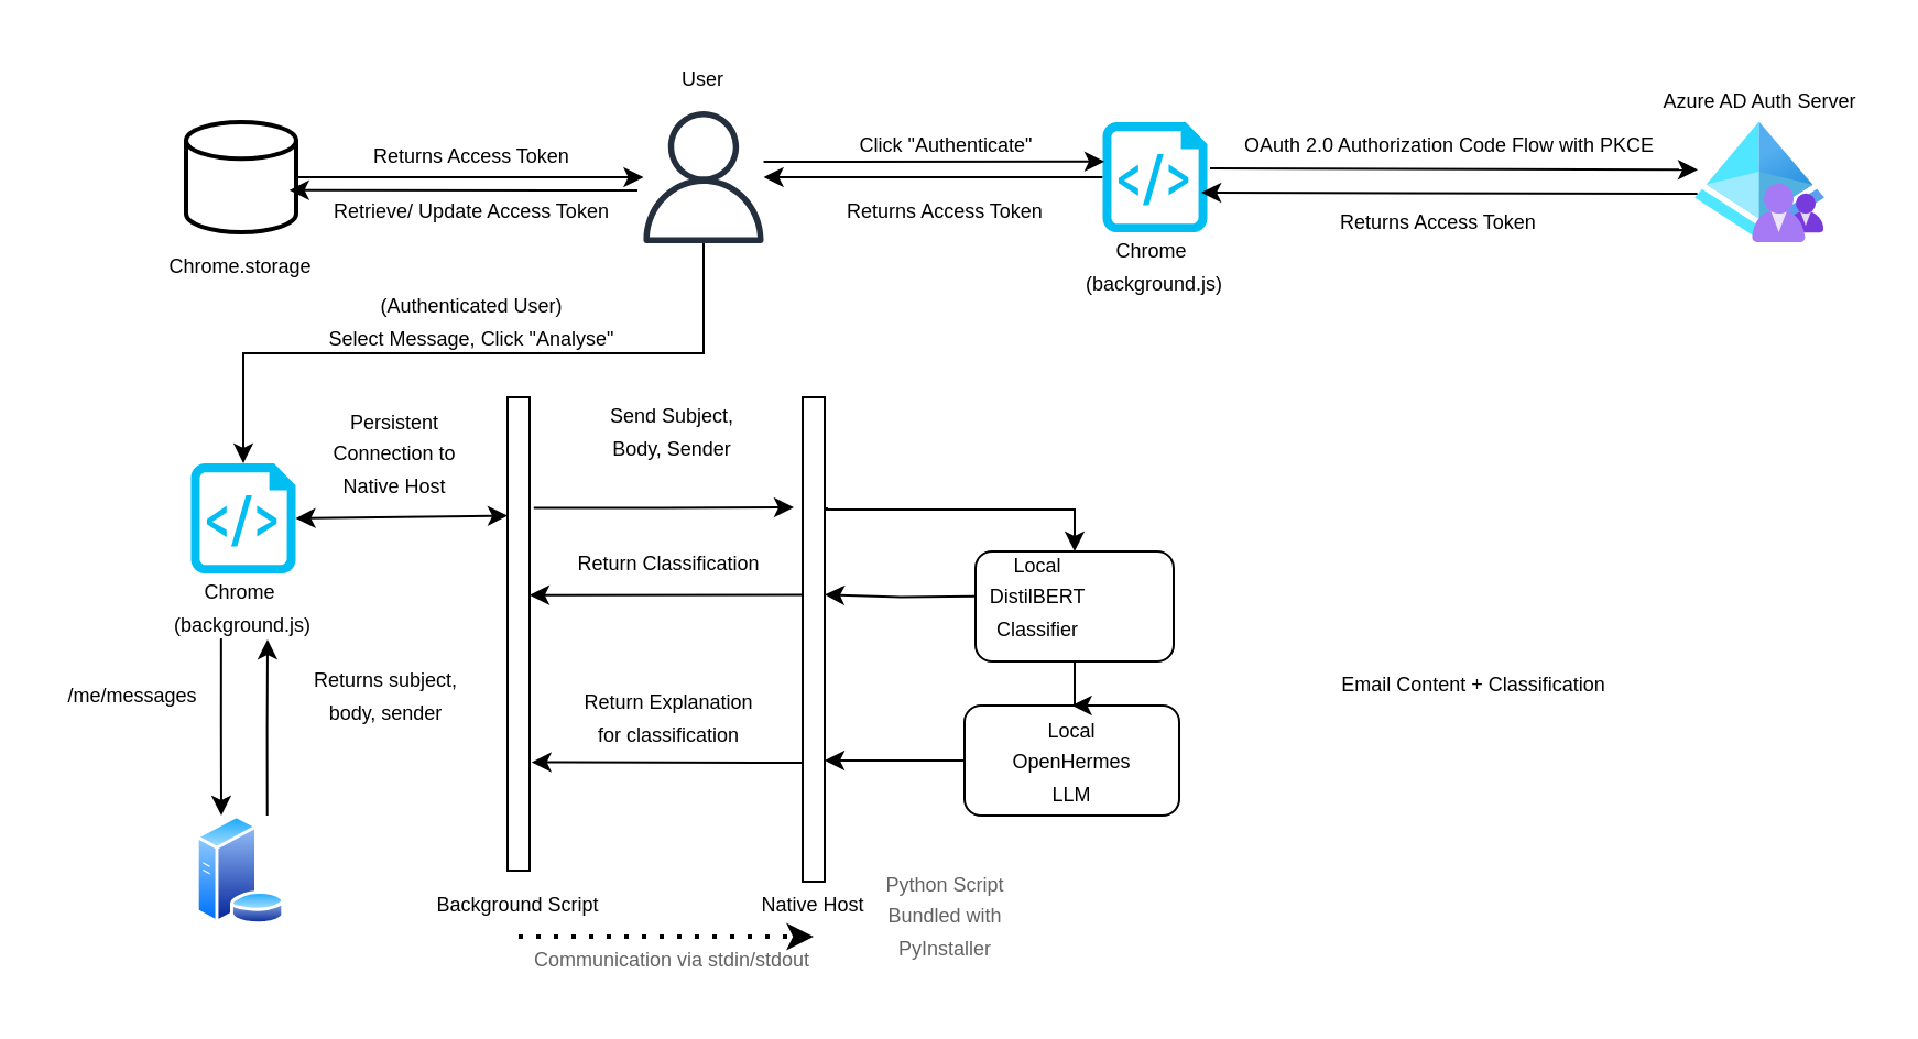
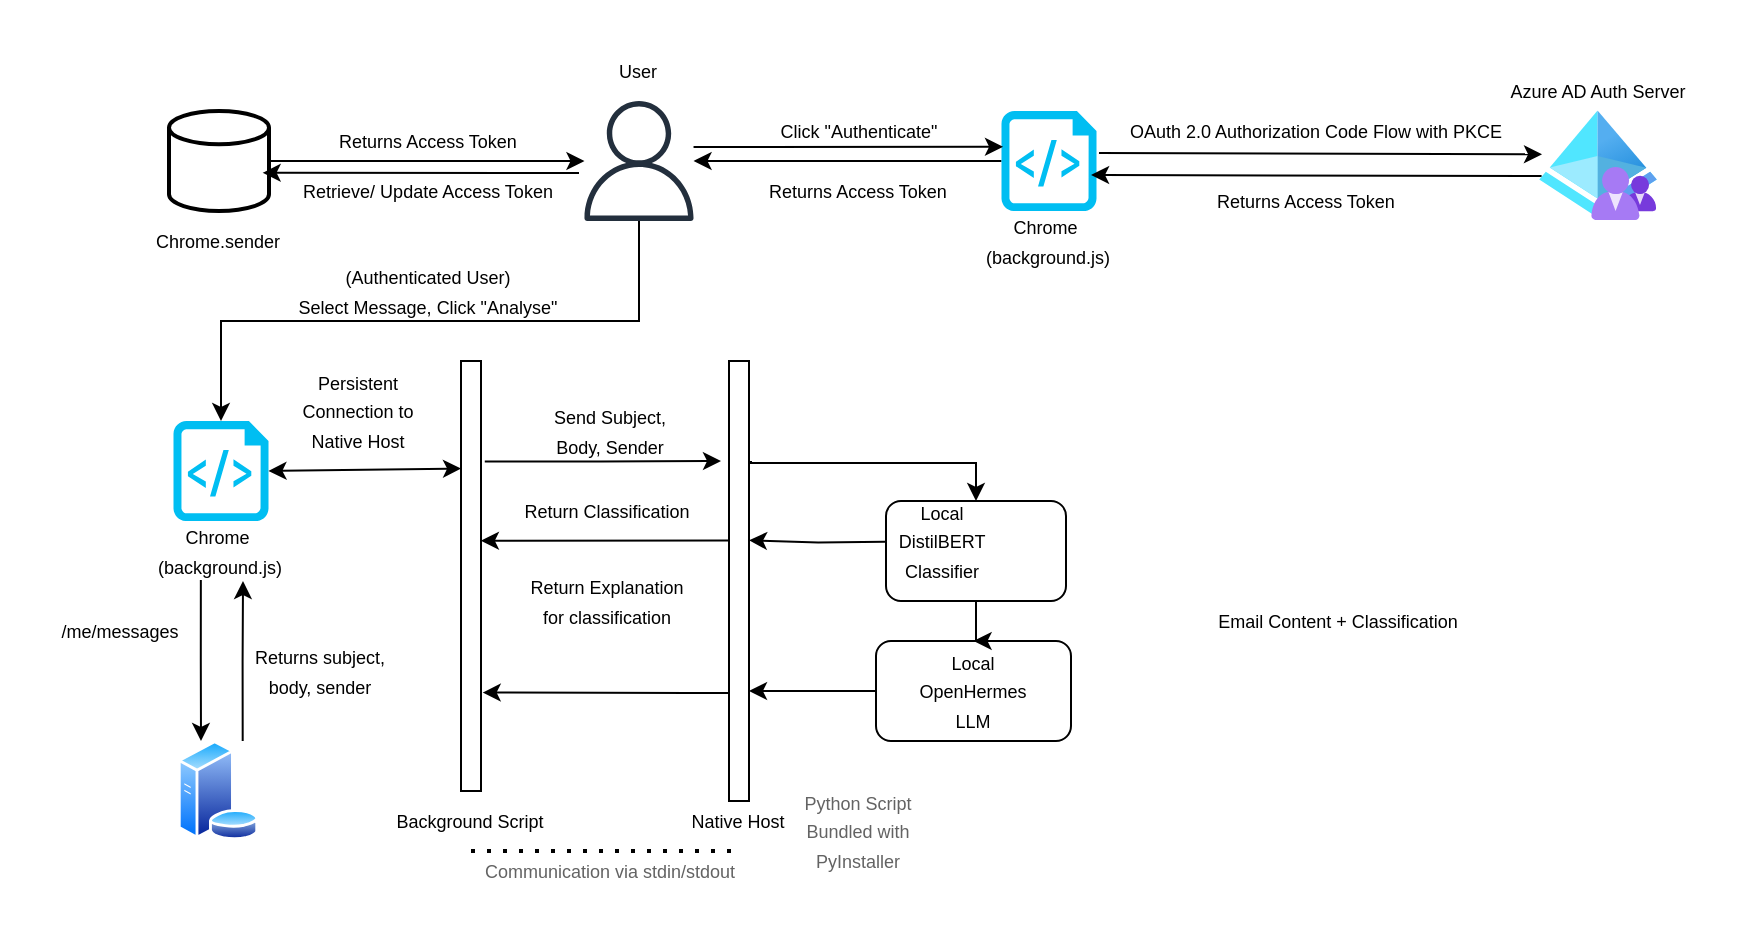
  <mxCell id="0" />
  <mxCell id="1" parent="0" />
  <mxCell id="2" value="" style="edgeStyle=orthogonalEdgeStyle;rounded=0;orthogonalLoop=1;jettySize=auto;html=1;" parent="1" source="3" target="22" edge="1"><mxGeometry relative="1" as="geometry" /></mxCell>
  <mxCell id="3" value="" style="verticalLabelPosition=bottom;html=1;verticalAlign=top;align=center;strokeColor=none;fillColor=#00BEF2;shape=mxgraph.azure.script_file;pointerEvents=1;" parent="1" vertex="1"><mxGeometry x="500.25" y="55" width="47.5" height="50" as="geometry" /></mxCell>
  <mxCell id="4" value="&lt;font style=&quot;font-size: 9px;&quot;&gt;Chrome&amp;nbsp;&lt;/font&gt;&lt;div&gt;&lt;font style=&quot;font-size: 9px;&quot;&gt;(background.js)&lt;/font&gt;&lt;/div&gt;" style="text;html=1;align=center;verticalAlign=middle;whiteSpace=wrap;rounded=0;" parent="1" vertex="1"><mxGeometry x="494" y="105" width="60" height="30" as="geometry" /></mxCell>
  <mxCell id="5" value="" style="image;aspect=fixed;html=1;points=[];align=center;fontSize=12;image=img/lib/azure2/identity/Azure_AD_B2C.svg;" parent="1" vertex="1"><mxGeometry x="769.5" y="55.28" width="59" height="54.72" as="geometry" /></mxCell>
  <mxCell id="6" value="" style="endArrow=classic;html=1;rounded=0;exitX=1.026;exitY=0.42;exitDx=0;exitDy=0;exitPerimeter=0;entryX=0.017;entryY=0.391;entryDx=0;entryDy=0;entryPerimeter=0;" parent="1" source="3" target="5" edge="1"><mxGeometry width="50" height="50" relative="1" as="geometry"><mxPoint x="547.75" y="70" as="sourcePoint" /><mxPoint x="820" y="71" as="targetPoint" /></mxGeometry></mxCell>
  <mxCell id="7" value="&lt;font style=&quot;font-size: 9px;&quot;&gt;Azure AD Auth Server&lt;/font&gt;" style="text;html=1;align=center;verticalAlign=middle;whiteSpace=wrap;rounded=0;" parent="1" vertex="1"><mxGeometry x="749" y="30" width="100" height="30" as="geometry" /></mxCell>
  <mxCell id="8" value="" style="endArrow=classic;html=1;rounded=0;entryX=0.943;entryY=0.639;entryDx=0;entryDy=0;entryPerimeter=0;exitX=0.013;exitY=0.59;exitDx=0;exitDy=0;exitPerimeter=0;" parent="1" source="5" target="3" edge="1"><mxGeometry width="50" height="50" relative="1" as="geometry"><mxPoint x="757" y="92" as="sourcePoint" /><mxPoint x="818" y="151" as="targetPoint" /></mxGeometry></mxCell>
  <mxCell id="9" value="&lt;font style=&quot;font-size: 9px;&quot;&gt;OAuth 2.0 Authorization Code Flow with PKCE&lt;/font&gt;" style="text;html=1;align=center;verticalAlign=middle;whiteSpace=wrap;rounded=0;" parent="1" vertex="1"><mxGeometry x="562.5" y="50" width="190" height="30" as="geometry" /></mxCell>
  <mxCell id="10" value="&lt;font style=&quot;font-size: 9px;&quot;&gt;Returns Access Token&lt;/font&gt;" style="text;html=1;align=center;verticalAlign=middle;whiteSpace=wrap;rounded=0;" parent="1" vertex="1"><mxGeometry x="563" y="85" width="180" height="30" as="geometry" /></mxCell>
  <mxCell id="11" value="&lt;font style=&quot;font-size: 9px;&quot;&gt;Click &quot;Authenticate&quot;&lt;/font&gt;" style="text;html=1;align=center;verticalAlign=middle;whiteSpace=wrap;rounded=0;" parent="1" vertex="1"><mxGeometry x="381.5" y="50" width="95" height="30" as="geometry" /></mxCell>
  <mxCell id="12" value="&lt;font style=&quot;font-size: 9px;&quot;&gt;Returns Access Token&lt;/font&gt;" style="text;html=1;align=center;verticalAlign=middle;whiteSpace=wrap;rounded=0;" parent="1" vertex="1"><mxGeometry x="364" y="80" width="130" height="30" as="geometry" /></mxCell>
  <mxCell id="13" value="" style="group" parent="1" vertex="1" connectable="0"><mxGeometry x="79" y="55" width="60" height="80" as="geometry" /></mxCell>
  <mxCell id="14" value="" style="strokeWidth=2;html=1;shape=mxgraph.flowchart.database;whiteSpace=wrap;" parent="13" vertex="1"><mxGeometry x="5" width="50" height="50" as="geometry" /></mxCell>
- <mxCell id="15" value="&lt;font style=&quot;font-size: 9px;&quot;&gt;Chrome.storage&lt;/font&gt;" style="text;html=1;align=center;verticalAlign=middle;whiteSpace=wrap;rounded=0;" parent="13" vertex="1"><mxGeometry y="50" width="60" height="30" as="geometry" /></mxCell>
+ <mxCell id="15" value="&lt;font style=&quot;font-size: 9px;&quot;&gt;Chrome.sender&lt;/font&gt;" style="text;html=1;align=center;verticalAlign=middle;whiteSpace=wrap;rounded=0;" parent="13" vertex="1"><mxGeometry y="50" width="60" height="30" as="geometry" /></mxCell>
  <mxCell id="16" value="&lt;font style=&quot;font-size: 9px;&quot;&gt;Retrieve/ Update Access Token&lt;/font&gt;" style="text;html=1;align=center;verticalAlign=middle;whiteSpace=wrap;rounded=0;" parent="1" vertex="1"><mxGeometry x="139" y="80" width="150" height="30" as="geometry" /></mxCell>
  <mxCell id="17" value="" style="edgeStyle=orthogonalEdgeStyle;rounded=0;orthogonalLoop=1;jettySize=auto;html=1;exitX=1;exitY=0.5;exitDx=0;exitDy=0;exitPerimeter=0;" parent="1" source="14" target="22" edge="1"><mxGeometry relative="1" as="geometry"><mxPoint x="99" y="85.04" as="sourcePoint" /><mxPoint x="229" y="10" as="targetPoint" /><Array as="points"><mxPoint x="134" y="80" /></Array></mxGeometry></mxCell>
  <mxCell id="18" value="" style="edgeStyle=orthogonalEdgeStyle;rounded=0;orthogonalLoop=1;jettySize=auto;html=1;entryX=0.991;entryY=0.618;entryDx=0;entryDy=0;entryPerimeter=0;" parent="1" edge="1"><mxGeometry relative="1" as="geometry"><mxPoint x="289" y="86" as="sourcePoint" /><mxPoint x="130.82" y="85.9" as="targetPoint" /><Array as="points"><mxPoint x="289" y="86" /></Array></mxGeometry></mxCell>
  <mxCell id="19" value="" style="edgeStyle=orthogonalEdgeStyle;rounded=0;orthogonalLoop=1;jettySize=auto;html=1;entryX=0.016;entryY=0.358;entryDx=0;entryDy=0;entryPerimeter=0;" parent="1" source="22" target="3" edge="1"><mxGeometry relative="1" as="geometry"><Array as="points"><mxPoint x="379" y="73" /><mxPoint x="379" y="73" /></Array></mxGeometry></mxCell>
  <mxCell id="20" value="&lt;font style=&quot;font-size: 9px;&quot;&gt;Returns Access Token&lt;/font&gt;" style="text;html=1;align=center;verticalAlign=middle;whiteSpace=wrap;rounded=0;" parent="1" vertex="1"><mxGeometry x="139" y="55" width="150" height="30" as="geometry" /></mxCell>
  <mxCell id="21" value="&lt;font style=&quot;font-size: 9px;&quot;&gt;User&lt;/font&gt;" style="text;html=1;align=center;verticalAlign=middle;whiteSpace=wrap;rounded=0;" parent="1" vertex="1"><mxGeometry x="289" y="20" width="60" height="30" as="geometry" /></mxCell>
  <mxCell id="22" value="" style="sketch=0;outlineConnect=0;fontColor=#232F3E;gradientColor=none;fillColor=#232F3D;strokeColor=none;dashed=0;verticalLabelPosition=bottom;verticalAlign=top;align=center;html=1;fontSize=12;fontStyle=0;aspect=fixed;pointerEvents=1;shape=mxgraph.aws4.user;" parent="1" vertex="1"><mxGeometry x="289" y="50" width="60" height="60" as="geometry" /></mxCell>
  <mxCell id="23" value="" style="group" parent="1" vertex="1" connectable="0"><mxGeometry x="80" y="210" width="60" height="80" as="geometry" /></mxCell>
  <mxCell id="24" value="" style="verticalLabelPosition=bottom;html=1;verticalAlign=top;align=center;strokeColor=none;fillColor=#00BEF2;shape=mxgraph.azure.script_file;pointerEvents=1;" parent="23" vertex="1"><mxGeometry x="6.25" width="47.5" height="50" as="geometry" /></mxCell>
  <mxCell id="25" value="&lt;font style=&quot;font-size: 9px;&quot;&gt;Chrome&amp;nbsp;&lt;/font&gt;&lt;div&gt;&lt;font style=&quot;font-size: 9px;&quot;&gt;(background.js)&lt;/font&gt;&lt;/div&gt;" style="text;html=1;align=center;verticalAlign=middle;whiteSpace=wrap;rounded=0;" parent="23" vertex="1"><mxGeometry y="50" width="60" height="30" as="geometry" /></mxCell>
  <mxCell id="26" style="edgeStyle=orthogonalEdgeStyle;rounded=0;orthogonalLoop=1;jettySize=auto;html=1;entryX=0.5;entryY=0;entryDx=0;entryDy=0;entryPerimeter=0;" parent="1" source="22" target="24" edge="1"><mxGeometry relative="1" as="geometry"><Array as="points"><mxPoint x="319" y="160" /><mxPoint x="110" y="160" /></Array></mxGeometry></mxCell>
  <mxCell id="27" value="&lt;div&gt;&lt;font style=&quot;font-size: 9px;&quot;&gt;(Authenticated User)&lt;/font&gt;&lt;/div&gt;&lt;font style=&quot;font-size: 9px;&quot;&gt;Select Message,&amp;nbsp;&lt;/font&gt;&lt;span style=&quot;font-size: 9px; background-color: transparent; color: light-dark(rgb(0, 0, 0), rgb(255, 255, 255));&quot;&gt;Click &quot;Analyse&quot;&lt;/span&gt;" style="text;html=1;align=center;verticalAlign=middle;whiteSpace=wrap;rounded=0;" parent="1" vertex="1"><mxGeometry x="144" y="130" width="140" height="30" as="geometry" /></mxCell>
  <mxCell id="28" value="" style="group" parent="1" vertex="1" connectable="0"><mxGeometry x="54.75" y="370" width="108.5" height="80" as="geometry" /></mxCell>
  <mxCell id="29" value="" style="image;aspect=fixed;perimeter=ellipsePerimeter;html=1;align=center;shadow=0;dashed=0;spacingTop=3;image=img/lib/active_directory/database_server.svg;" parent="28" vertex="1"><mxGeometry x="33.75" width="41" height="50" as="geometry" /></mxCell>
- <mxCell id="30" value="&lt;font style=&quot;font-size: 9px;&quot;&gt;Returns subject, body, sender&lt;/font&gt;" style="text;html=1;align=center;verticalAlign=middle;whiteSpace=wrap;rounded=0;" parent="1" vertex="1"><mxGeometry x="135" y="300" width="80" height="30" as="geometry" /></mxCell>
+ <mxCell id="30" value="&lt;font style=&quot;font-size: 9px;&quot;&gt;Returns subject, body, sender&lt;/font&gt;" style="text;html=1;align=center;verticalAlign=middle;whiteSpace=wrap;rounded=0;" parent="1" vertex="1"><mxGeometry x="120" y="320" width="80" height="30" as="geometry" /></mxCell>
  <mxCell id="31" style="edgeStyle=orthogonalEdgeStyle;rounded=0;orthogonalLoop=1;jettySize=auto;html=1;exitX=-0.189;exitY=0.766;exitDx=0;exitDy=0;exitPerimeter=0;" edge="1" parent="1" source="32"><mxGeometry relative="1" as="geometry"><mxPoint x="289" y="220" as="sourcePoint" /><mxPoint x="360" y="230" as="targetPoint" /></mxGeometry></mxCell>
  <mxCell id="32" value="" style="rounded=0;whiteSpace=wrap;html=1;rotation=-180;" vertex="1" parent="1"><mxGeometry x="230" y="180" width="10" height="215" as="geometry" /></mxCell>
  <mxCell id="33" style="edgeStyle=orthogonalEdgeStyle;rounded=0;orthogonalLoop=1;jettySize=auto;html=1;exitX=1.013;exitY=0.592;exitDx=0;exitDy=0;exitPerimeter=0;entryX=0.005;entryY=0.582;entryDx=0;entryDy=0;entryPerimeter=0;" edge="1" parent="1" source="35" target="32"><mxGeometry relative="1" as="geometry"><mxPoint x="364" y="289.991" as="sourcePoint" /><mxPoint x="240" y="287.49" as="targetPoint" /><Array as="points"><mxPoint x="364" y="270" /></Array></mxGeometry></mxCell>
  <mxCell id="34" value="" style="edgeStyle=orthogonalEdgeStyle;rounded=0;orthogonalLoop=1;jettySize=auto;html=1;exitX=1;exitY=0.25;exitDx=0;exitDy=0;entryX=-0.084;entryY=0.229;entryDx=0;entryDy=0;entryPerimeter=0;" edge="1" parent="1" source="35" target="32"><mxGeometry relative="1" as="geometry"><Array as="points"><mxPoint x="364" y="346" /><mxPoint x="344" y="346" /></Array></mxGeometry></mxCell>
  <mxCell id="35" value="" style="rounded=0;whiteSpace=wrap;html=1;rotation=-180;" vertex="1" parent="1"><mxGeometry x="364" y="180" width="10" height="220" as="geometry" /></mxCell>
  <mxCell id="36" value="&lt;font style=&quot;font-size: 9px;&quot;&gt;Email Content + Classification&lt;/font&gt;" style="text;html=1;align=center;verticalAlign=middle;whiteSpace=wrap;rounded=0;" vertex="1" parent="1"><mxGeometry x="602.75" y="300" width="132.25" height="20" as="geometry" /></mxCell>
  <mxCell id="37" style="edgeStyle=orthogonalEdgeStyle;rounded=0;orthogonalLoop=1;jettySize=auto;html=1;exitX=0.332;exitY=0.984;exitDx=0;exitDy=0;exitPerimeter=0;" edge="1" parent="1" source="25"><mxGeometry relative="1" as="geometry"><mxPoint x="91" y="290" as="sourcePoint" /><mxPoint x="100" y="370" as="targetPoint" /><Array as="points"><mxPoint x="100" y="330" /><mxPoint x="100" y="330" /></Array></mxGeometry></mxCell>
  <mxCell id="38" style="edgeStyle=orthogonalEdgeStyle;rounded=0;orthogonalLoop=1;jettySize=auto;html=1;entryX=0.5;entryY=1;entryDx=0;entryDy=0;exitX=0.789;exitY=0.001;exitDx=0;exitDy=0;exitPerimeter=0;" edge="1" parent="1" source="29"><mxGeometry relative="1" as="geometry"><mxPoint x="120" y="370" as="sourcePoint" /><mxPoint x="121" y="290" as="targetPoint" /></mxGeometry></mxCell>
  <mxCell id="39" value="" style="endArrow=classic;startArrow=classic;html=1;rounded=0;exitX=1;exitY=0.5;exitDx=0;exitDy=0;exitPerimeter=0;entryX=1;entryY=0.75;entryDx=0;entryDy=0;" edge="1" parent="1" source="24" target="32"><mxGeometry width="50" height="50" relative="1" as="geometry"><mxPoint x="250" y="310" as="sourcePoint" /><mxPoint x="300" y="260" as="targetPoint" /></mxGeometry></mxCell>
  <mxCell id="40" value="&lt;font style=&quot;font-size: 9px;&quot;&gt;/me/messages&lt;/font&gt;" style="text;html=1;align=center;verticalAlign=middle;whiteSpace=wrap;rounded=0;" vertex="1" parent="1"><mxGeometry y="300" width="80" height="30" as="geometry" x="20" /></mxCell>
  <mxCell id="41" value="&lt;font style=&quot;font-size: 9px;&quot;&gt;Persistent Connection to Native Host&lt;/font&gt;" style="text;html=1;align=center;verticalAlign=middle;whiteSpace=wrap;rounded=0;" vertex="1" parent="1"><mxGeometry x="139" y="190" width="80" height="30" as="geometry" /></mxCell>
  <mxCell id="42" value="&lt;font style=&quot;font-size: 9px;&quot;&gt;Native Host&lt;/font&gt;" style="text;html=1;align=center;verticalAlign=middle;whiteSpace=wrap;rounded=0;" vertex="1" parent="1"><mxGeometry x="329" y="395" width="80" height="30" as="geometry" /></mxCell>
  <mxCell id="43" value="&lt;font style=&quot;font-size: 9px;&quot;&gt;Background Script&lt;/font&gt;" style="text;html=1;align=center;verticalAlign=middle;whiteSpace=wrap;rounded=0;" vertex="1" parent="1"><mxGeometry x="195" y="395" width="80" height="30" as="geometry" /></mxCell>
- <mxCell id="44" value="&lt;font style=&quot;font-size: 9px;&quot;&gt;Send Subject, Body, Sender&lt;/font&gt;" style="text;html=1;align=center;verticalAlign=middle;whiteSpace=wrap;rounded=0;" vertex="1" parent="1"><mxGeometry x="275" y="180" width="60" height="30" as="geometry" /></mxCell>
+ <mxCell id="44" value="&lt;font style=&quot;font-size: 9px;&quot;&gt;Send Subject, Body, Sender&lt;/font&gt;" style="text;html=1;align=center;verticalAlign=middle;whiteSpace=wrap;rounded=0;" vertex="1" parent="1"><mxGeometry x="275" y="200" width="60" height="30" as="geometry" /></mxCell>
  <mxCell id="45" style="edgeStyle=orthogonalEdgeStyle;rounded=0;orthogonalLoop=1;jettySize=auto;html=1;exitX=-0.189;exitY=0.766;exitDx=0;exitDy=0;exitPerimeter=0;entryX=0.5;entryY=0;entryDx=0;entryDy=0;" edge="1" parent="1" target="49"><mxGeometry relative="1" as="geometry"><mxPoint x="375" y="230" as="sourcePoint" /><mxPoint x="493" y="230" as="targetPoint" /><Array as="points"><mxPoint x="375" y="231" /><mxPoint x="488" y="231" /><mxPoint x="488" y="250" /></Array></mxGeometry></mxCell>
- <mxCell id="46" value="" style="endArrow=classic;dashed=1;html=1;dashPattern=1 3;strokeWidth=2;rounded=0;exitX=0.5;exitY=1;exitDx=0;exitDy=0;entryX=0.5;entryY=1;entryDx=0;entryDy=0;" edge="1" parent="1" source="43" target="42"><mxGeometry width="50" height="50" relative="1" as="geometry"><mxPoint x="280" y="460" as="sourcePoint" /><mxPoint x="330" y="410" as="targetPoint" /></mxGeometry></mxCell>
+ <mxCell id="46" value="" style="endArrow=none;dashed=1;html=1;dashPattern=1 3;strokeWidth=2;rounded=0;exitX=0.5;exitY=1;exitDx=0;exitDy=0;entryX=0.5;entryY=1;entryDx=0;entryDy=0;" edge="1" parent="1" source="43" target="42"><mxGeometry width="50" height="50" relative="1" as="geometry"><mxPoint x="280" y="460" as="sourcePoint" /><mxPoint x="330" y="410" as="targetPoint" /></mxGeometry></mxCell>
  <mxCell id="47" value="&lt;font style=&quot;font-size: 9px; color: rgb(99, 99, 99);&quot;&gt;Communication via stdin/stdout&lt;/font&gt;" style="text;html=1;align=center;verticalAlign=middle;whiteSpace=wrap;rounded=0;" vertex="1" parent="1"><mxGeometry x="240" y="420" width="130" height="30" as="geometry" /></mxCell>
  <mxCell id="48" value="" style="group" vertex="1" connectable="0" parent="1"><mxGeometry x="442.5" y="250" width="90" height="50" as="geometry" /></mxCell>
  <mxCell id="49" value="" style="rounded=1;whiteSpace=wrap;html=1;" vertex="1" parent="48"><mxGeometry width="90" height="50" as="geometry" /></mxCell>
  <mxCell id="50" value="&lt;font style=&quot;font-size: 9px;&quot;&gt;Local DistilBERT Classifier&lt;/font&gt;" style="text;html=1;align=center;verticalAlign=middle;whiteSpace=wrap;rounded=0;" vertex="1" parent="48"><mxGeometry x="6.875" y="10" width="43.75" height="20" as="geometry" /></mxCell>
  <mxCell id="51" style="edgeStyle=orthogonalEdgeStyle;rounded=0;orthogonalLoop=1;jettySize=auto;html=1;entryX=-0.032;entryY=0.594;entryDx=0;entryDy=0;entryPerimeter=0;" edge="1" parent="1"><mxGeometry relative="1" as="geometry"><mxPoint x="442.18" y="270.34" as="sourcePoint" /><mxPoint x="374" y="269.66" as="targetPoint" /></mxGeometry></mxCell>
  <mxCell id="52" value="&lt;font style=&quot;font-size: 9px;&quot;&gt;Return Classification&lt;/font&gt;" style="text;html=1;align=center;verticalAlign=middle;whiteSpace=wrap;rounded=0;" vertex="1" parent="1"><mxGeometry x="258" y="240" width="91" height="30" as="geometry" /></mxCell>
  <mxCell id="53" value="" style="group" vertex="1" connectable="0" parent="1"><mxGeometry x="437.5" y="320" width="97.5" height="50" as="geometry" /></mxCell>
  <mxCell id="54" value="" style="rounded=1;whiteSpace=wrap;html=1;" vertex="1" parent="53"><mxGeometry width="97.5" height="50" as="geometry" /></mxCell>
  <mxCell id="55" value="&lt;font style=&quot;font-size: 9px;&quot;&gt;Local OpenHermes LLM&lt;/font&gt;" style="text;html=1;align=center;verticalAlign=middle;whiteSpace=wrap;rounded=0;" vertex="1" parent="53"><mxGeometry x="24.375" y="12.5" width="48.75" height="25" as="geometry" /></mxCell>
  <mxCell id="56" value="" style="edgeStyle=orthogonalEdgeStyle;rounded=0;orthogonalLoop=1;jettySize=auto;html=1;entryX=0.5;entryY=0;entryDx=0;entryDy=0;" edge="1" parent="1" source="49" target="54"><mxGeometry relative="1" as="geometry" /></mxCell>
  <mxCell id="57" style="edgeStyle=orthogonalEdgeStyle;rounded=0;orthogonalLoop=1;jettySize=auto;html=1;entryX=0;entryY=0.25;entryDx=0;entryDy=0;" edge="1" parent="1" source="54" target="35"><mxGeometry relative="1" as="geometry" /></mxCell>
- <mxCell id="58" value="&lt;font style=&quot;font-size: 9px;&quot;&gt;Return Explanation for classification&lt;/font&gt;" style="text;html=1;align=center;verticalAlign=middle;whiteSpace=wrap;rounded=0;" vertex="1" parent="1"><mxGeometry x="258" y="310" width="91" height="30" as="geometry" /></mxCell>
+ <mxCell id="58" value="&lt;font style=&quot;font-size: 9px;&quot;&gt;Return Explanation for classification&lt;/font&gt;" style="text;html=1;align=center;verticalAlign=middle;whiteSpace=wrap;rounded=0;" vertex="1" parent="1"><mxGeometry x="258" y="285" width="91" height="30" as="geometry" /></mxCell>
  <mxCell id="59" value="&lt;font style=&quot;font-size: 9px; color: rgb(99, 99, 99);&quot;&gt;Python Script Bundled with PyInstaller&lt;/font&gt;" style="text;html=1;align=center;verticalAlign=middle;whiteSpace=wrap;rounded=0;" vertex="1" parent="1"><mxGeometry x="400.25" y="400" width="57.5" height="30" as="geometry" /></mxCell>
